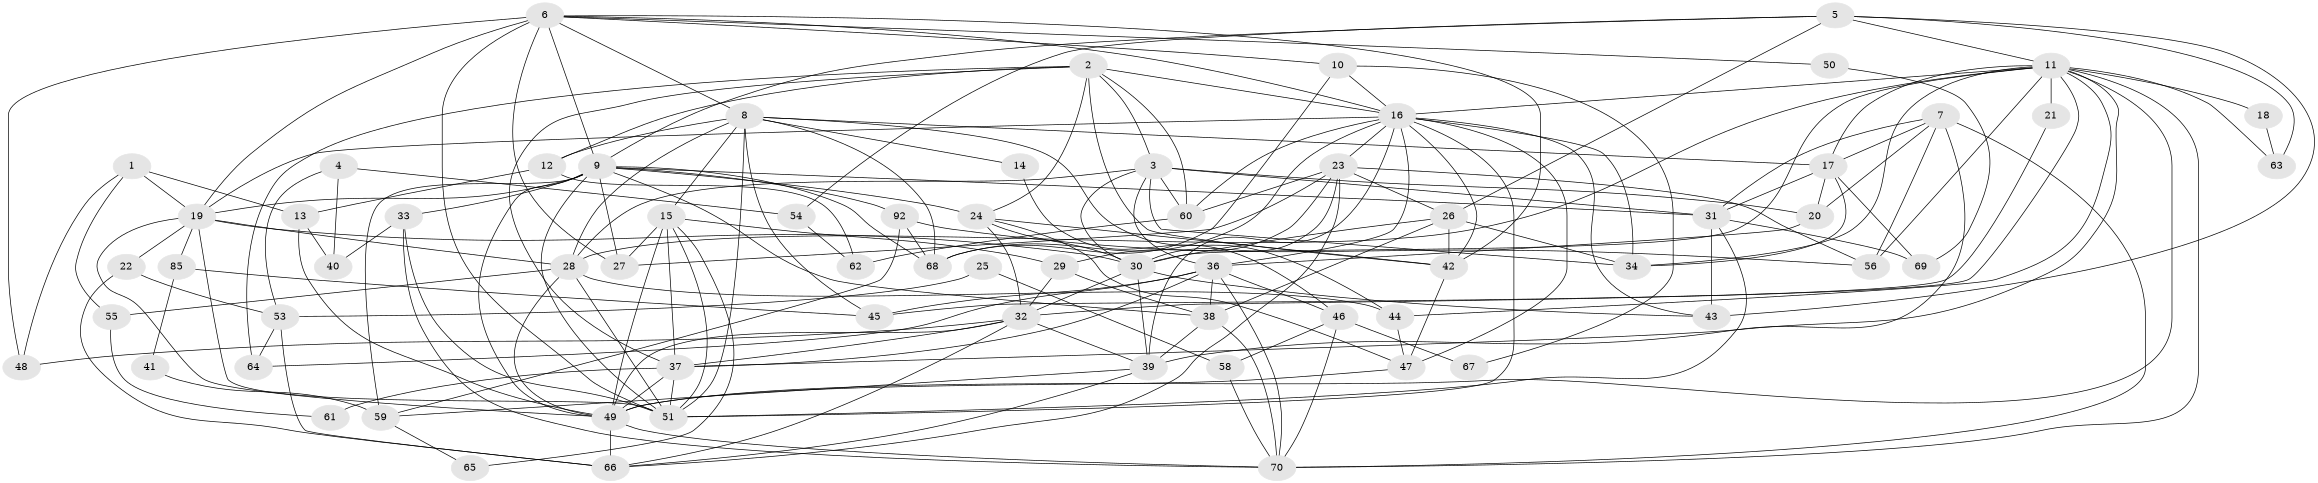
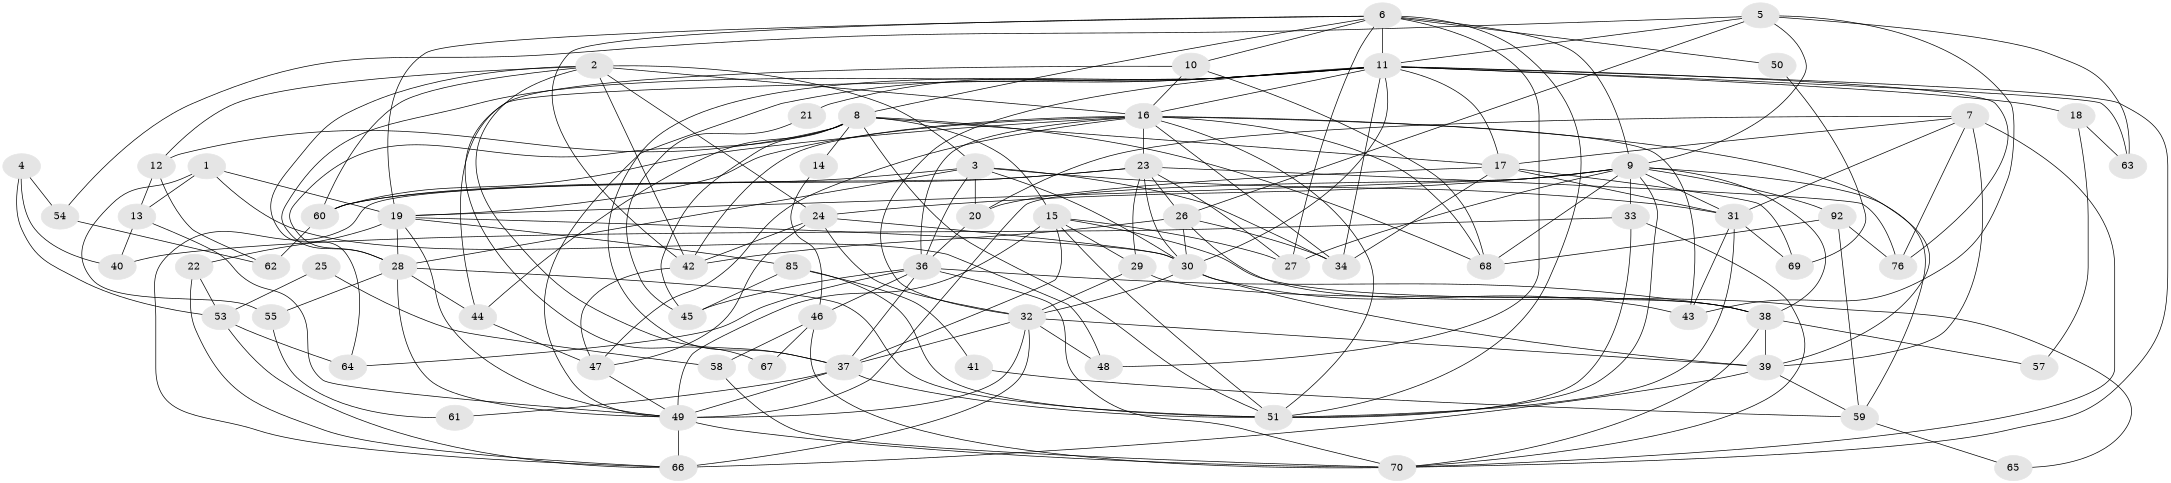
  graph {
    node [color=gray90 style=filled]
    edge [weight=1.0]
    1
    13
    19
    48
    55
    40
    49
    28
    30
    51
    22
    n12 [label=85]
    61
    2
    3
    12
    16
    24
    37
    42
    60
    64
    20
    31
    34
    36
    62
    43
    39
    68
    23
    47
    32
    44
    69
    70
    45
    38
    46
    4
    53
    54
    66
    5
    9
    11
    26
    63
    27
    33
    n51 [label=92]
    59
    17
-   56
+   56 [label=76]
    18
    21
    6
    8
    10
    50
    14
    15
    67
    7
    29
    65
+   57
    58
    41
    25
    1 -- 13
    1 -- 19
    1 -- 48
    1 -- 55
    13 -- 40
    13 -- 49
    19 -- 49
    19 -- 28
    19 -- 30 [weight=2.0]
-   19 -- 51
+   n12 -- 51
    19 -- 22
    19 -- n12
    55 -- 61
    49 -- 70
    49 -- 66 [weight=2.0]
    28 -- 55
    28 -- 49
    28 -- 51
    28 -- 44
    30 -- 43
    30 -- 39
    30 -- 32
    22 -- 53
    22 -- 66
    n12 -- 45
    n12 -- 41
    2 -- 3
    2 -- 12
    2 -- 16
    2 -- 24 [weight=2.0]
    2 -- 37
    2 -- 42
    2 -- 60
    2 -- 64
    3 -- 28
    3 -- 30
    3 -- 60
    3 -- 20
    3 -- 31
    3 -- 34 [weight=2.0]
    3 -- 36
    12 -- 13
    12 -- 62
    16 -- 19
    16 -- 51
    16 -- 42
    16 -- 60
    16 -- 34
    16 -- 36
    16 -- 43
    16 -- 39
    16 -- 68
    16 -- 23
    16 -- 47 [weight=2.0]
    24 -- 30
    24 -- 42
    24 -- 47
    24 -- 32
    37 -- 49 [weight=2.0]
    37 -- 51
    37 -- 61
    42 -- 47
    60 -- 62
    20 -- 36
    31 -- 51
    31 -- 43
    31 -- 69
    36 -- 37
    36 -- 64
    36 -- 70
    36 -- 45
    36 -- 38
    36 -- 46
    39 -- 66
    39 -- 59
    23 -- 30
    23 -- 60
    23 -- 66
    23 -- 26
    23 -- 27
    23 -- 56
    23 -- 29
    47 -- 49
    32 -- 48
    32 -- 49
    32 -- 37
    32 -- 39
    32 -- 66
    44 -- 47
    38 -- 39
    38 -- 70
+   38 -- 57
    46 -- 70
    46 -- 67
    46 -- 58
    4 -- 40
    4 -- 53
    4 -- 54
    53 -- 64
    53 -- 66
    54 -- 62
    5 -- 43
    5 -- 54
    5 -- 9
    5 -- 11
    5 -- 26 [weight=2.0]
    5 -- 63 [weight=2.0]
    9 -- 19
    9 -- 49 [weight=2.0]
    9 -- 51
    9 -- 24
    9 -- 31 [weight=2.0]
    9 -- 68
    9 -- 38
    9 -- 27
    9 -- 33
    9 -- n51
    9 -- 59
    11 -- 49
    11 -- 28
    11 -- 30
    11 -- 16
    11 -- 37
    11 -- 34
    11 -- 32
    11 -- 44
    11 -- 70
    11 -- 63
    11 -- 17
    11 -- 56
    11 -- 18
    11 -- 21
    26 -- 30 [weight=2.0]
    26 -- 42 [weight=2.0]
    26 -- 34
    26 -- 38
    33 -- 40
    33 -- 51
    33 -- 70
    n51 -- 68
    n51 -- 59
    n51 -- 56
    59 -- 65
    17 -- 20
    17 -- 31 [weight=2.0]
    17 -- 34
    17 -- 69
    18 -- 63
+   18 -- 57
    21 -- 45
    6 -- 19
    6 -- 48 [weight=2.0]
    6 -- 51
    6 -- 42
    6 -- 9
-   6 -- 16
+   6 -- 11
    6 -- 27
    6 -- 8
    6 -- 10
    6 -- 50
    8 -- 28
    8 -- 51
    8 -- 12
    8 -- 68
    8 -- 44
    8 -- 45
    8 -- 17
    8 -- 14
    8 -- 15
    10 -- 16
    10 -- 68
    10 -- 67
    50 -- 69
    14 -- 46
    15 -- 49
    15 -- 51
    15 -- 37
    15 -- 27
    15 -- 29
    15 -- 65
    7 -- 20
    7 -- 31
    7 -- 39 [weight=3.0]
    7 -- 70
    7 -- 17
    7 -- 56
    29 -- 32
    29 -- 38
    58 -- 70
    41 -- 59
    25 -- 53
    25 -- 58
  }
